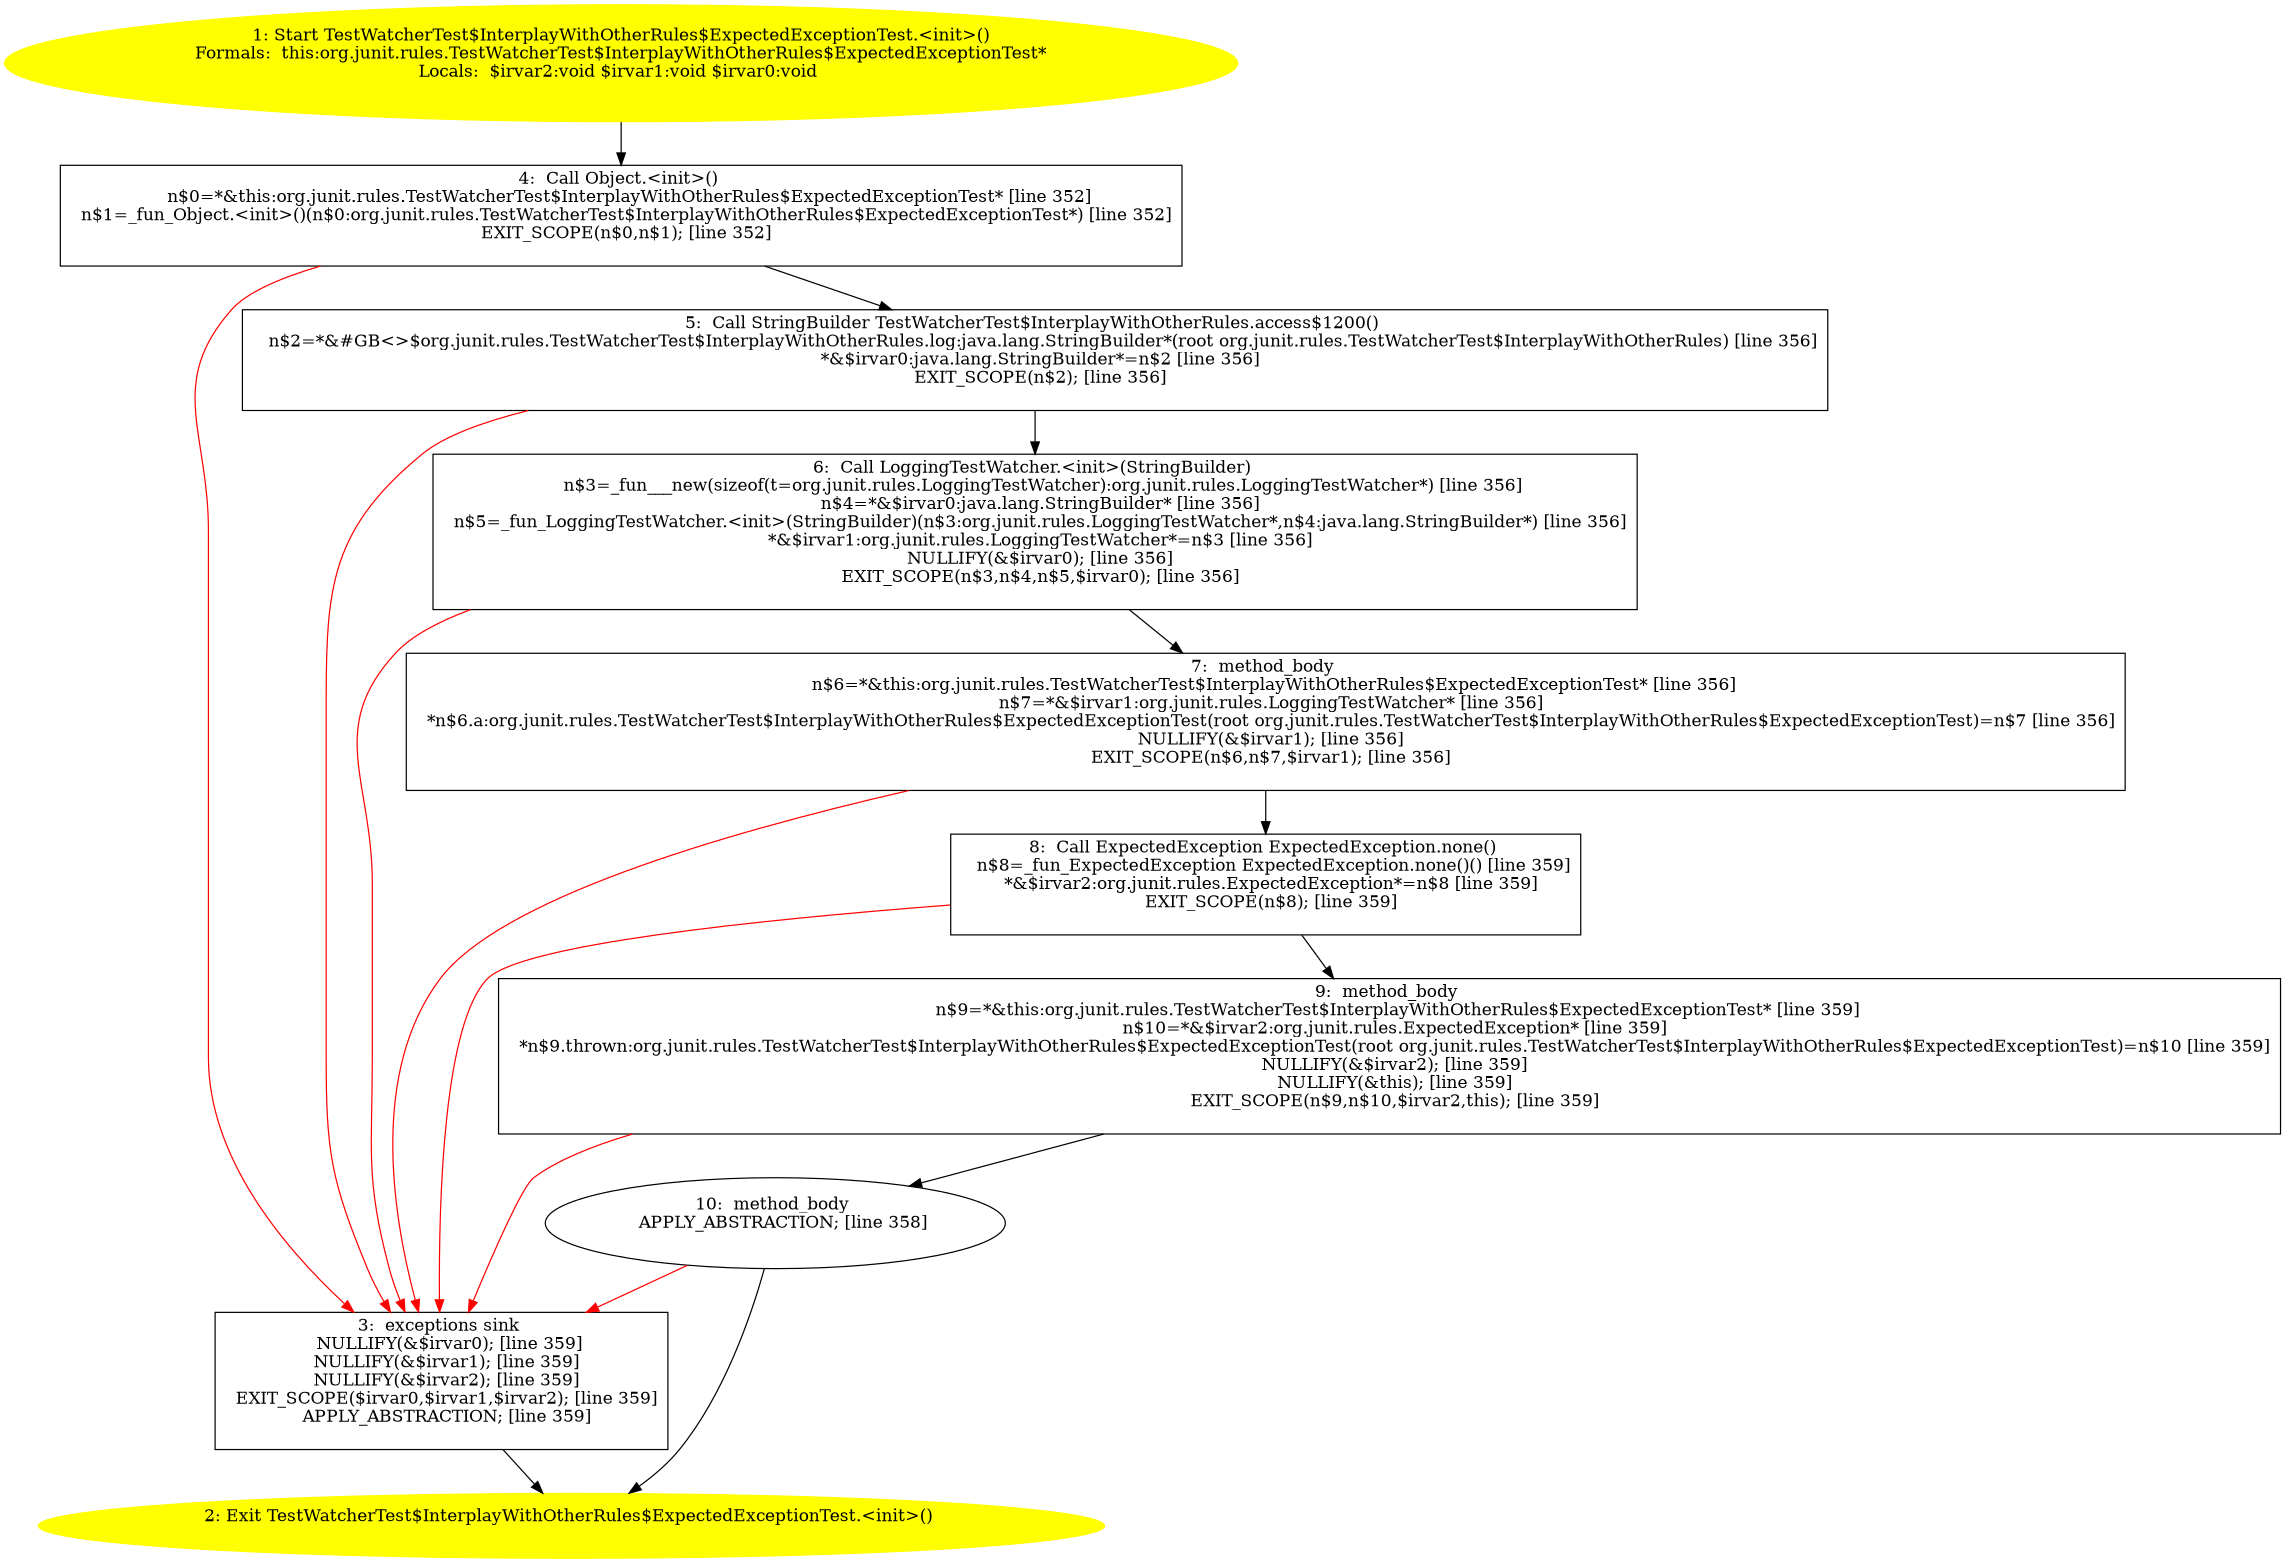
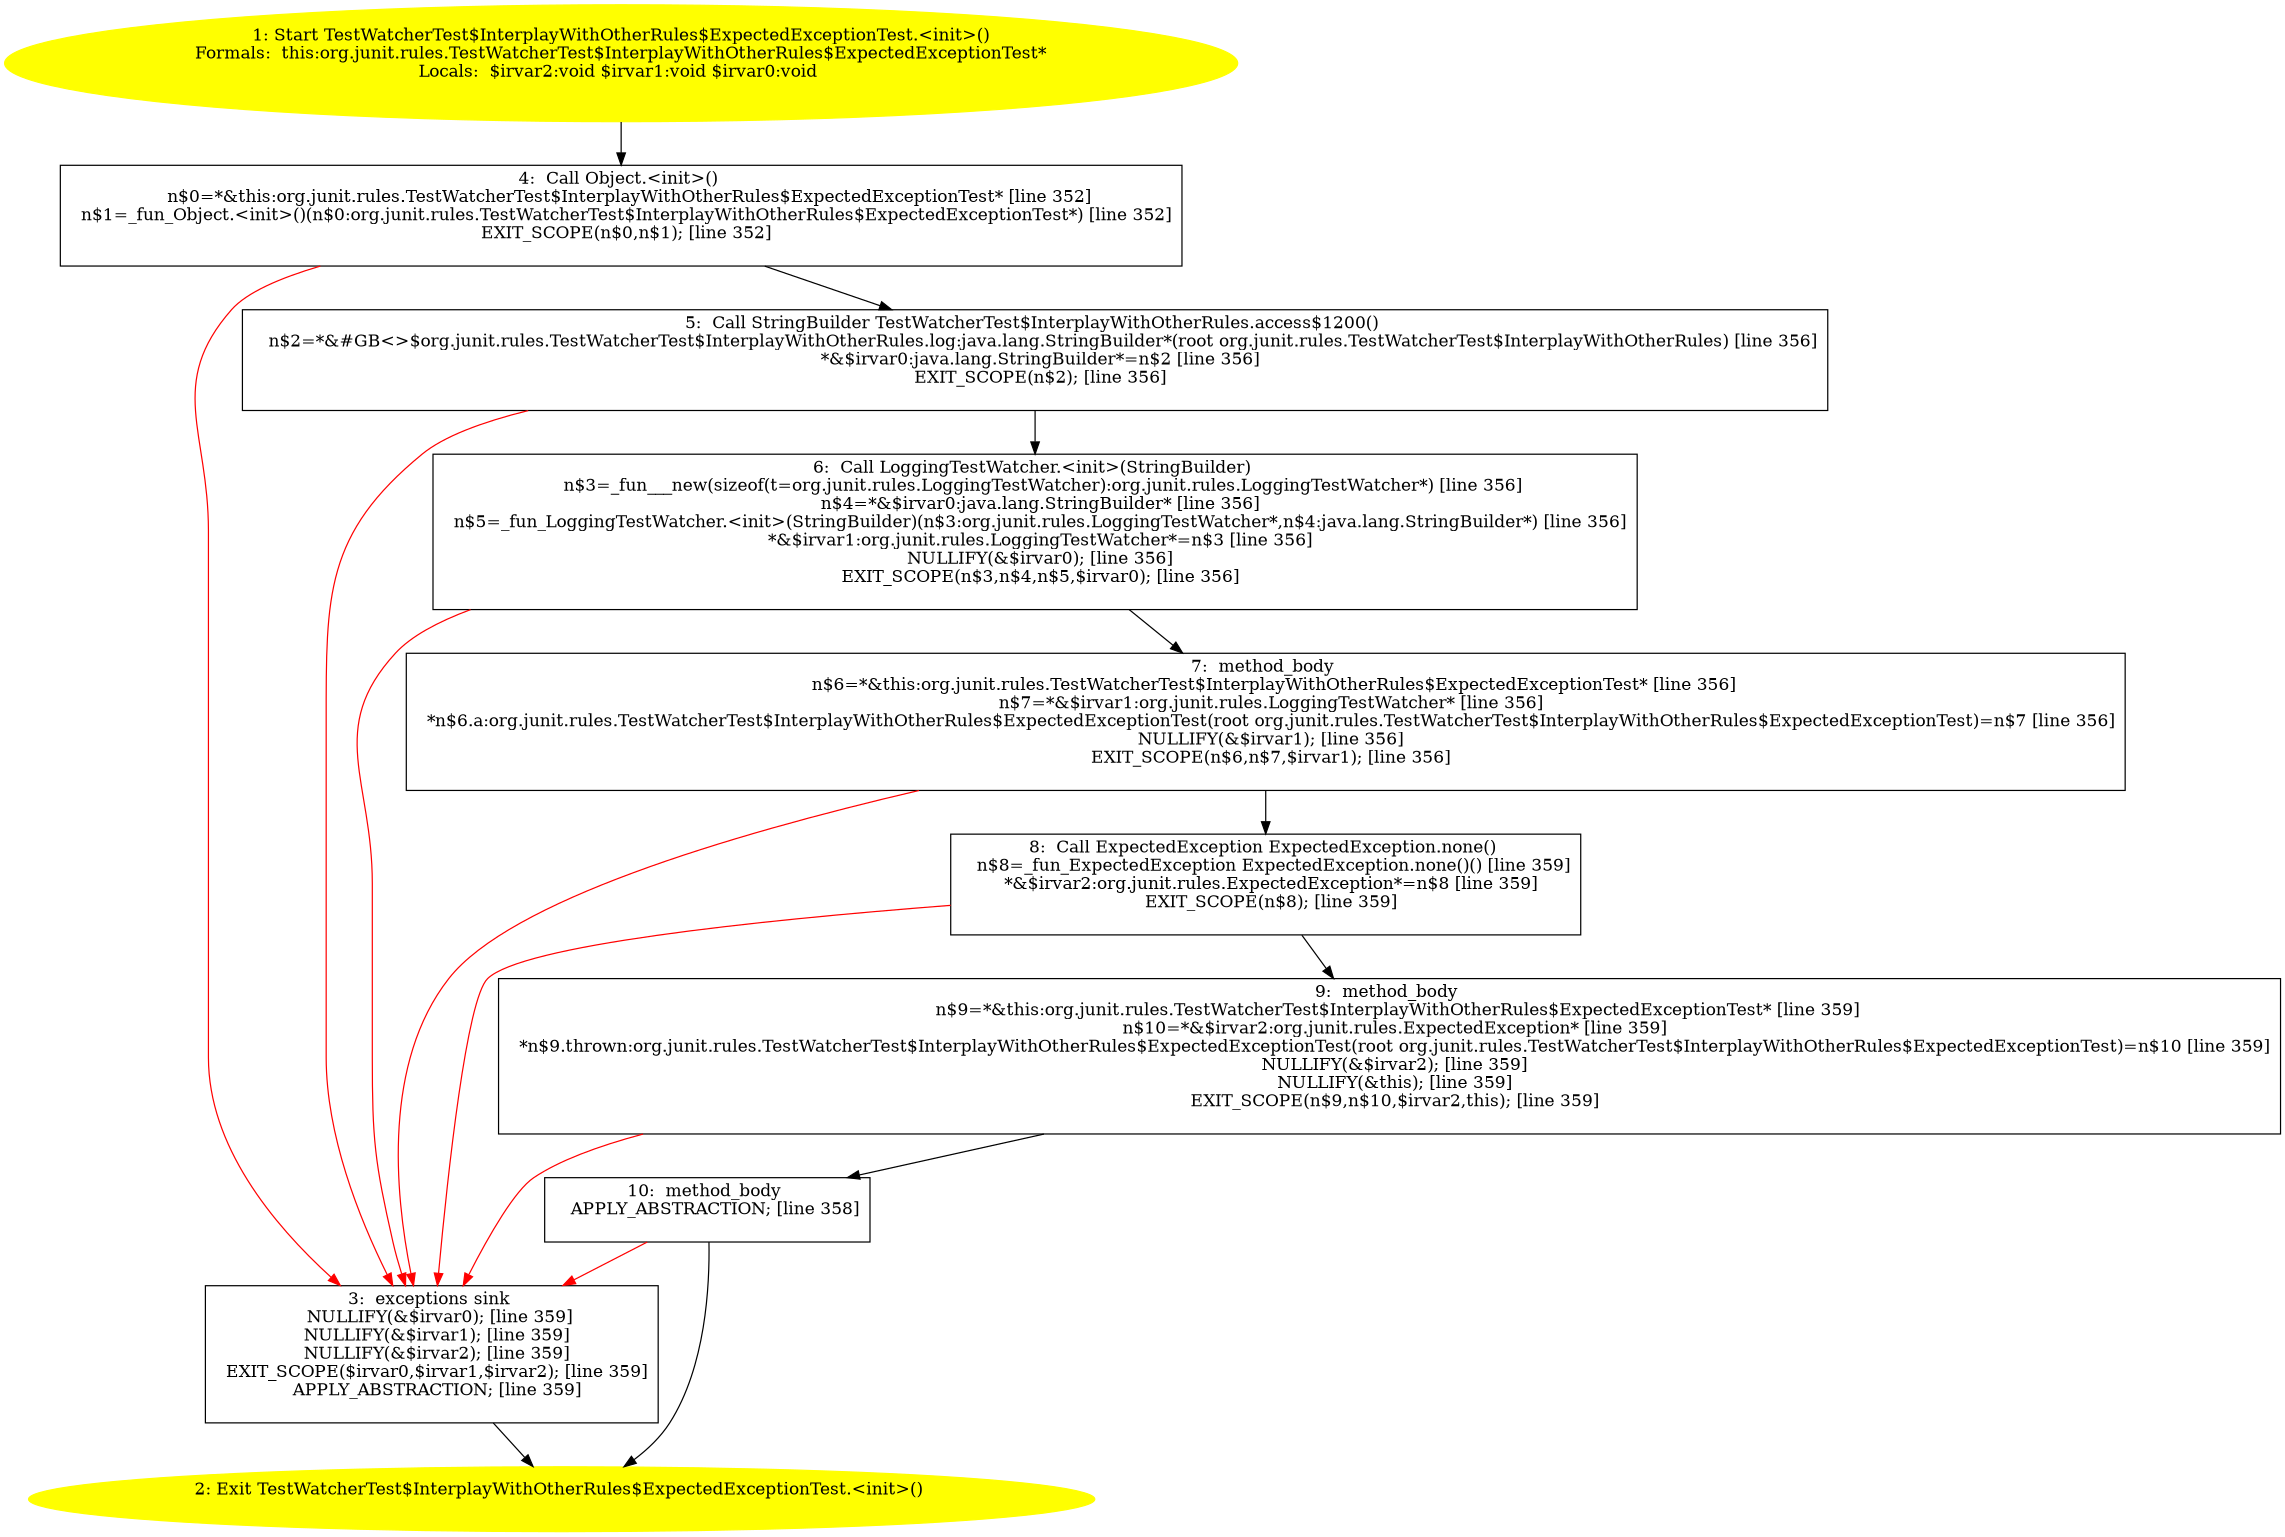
  digraph {
    node [shape=box]
    n1 [color=yellow label="1: Start TestWatcherTest$InterplayWithOtherRules$ExpectedExceptionTest.<init>()\nFormals:  this:org.junit.rules.TestWatcherTest$InterplayWithOtherRules$ExpectedExceptionTest*\nLocals:  $irvar2:void $irvar1:void $irvar0:void \n  " style=filled shape=""]
    n2 [label="4:  Call Object.<init>() \n   n$0=*&this:org.junit.rules.TestWatcherTest$InterplayWithOtherRules$ExpectedExceptionTest* [line 352]\n  n$1=_fun_Object.<init>()(n$0:org.junit.rules.TestWatcherTest$InterplayWithOtherRules$ExpectedExceptionTest*) [line 352]\n  EXIT_SCOPE(n$0,n$1); [line 352]\n "]
    n3 [label="3:  exceptions sink \n   NULLIFY(&$irvar0); [line 359]\n  NULLIFY(&$irvar1); [line 359]\n  NULLIFY(&$irvar2); [line 359]\n  EXIT_SCOPE($irvar0,$irvar1,$irvar2); [line 359]\n  APPLY_ABSTRACTION; [line 359]\n "]
    n4 [label="5:  Call StringBuilder TestWatcherTest$InterplayWithOtherRules.access$1200() \n   n$2=*&#GB<>$org.junit.rules.TestWatcherTest$InterplayWithOtherRules.log:java.lang.StringBuilder*(root org.junit.rules.TestWatcherTest$InterplayWithOtherRules) [line 356]\n  *&$irvar0:java.lang.StringBuilder*=n$2 [line 356]\n  EXIT_SCOPE(n$2); [line 356]\n "]
    n5 [color=yellow label="2: Exit TestWatcherTest$InterplayWithOtherRules$ExpectedExceptionTest.<init>() \n  " style=filled shape=""]
    n6 [label="6:  Call LoggingTestWatcher.<init>(StringBuilder) \n   n$3=_fun___new(sizeof(t=org.junit.rules.LoggingTestWatcher):org.junit.rules.LoggingTestWatcher*) [line 356]\n  n$4=*&$irvar0:java.lang.StringBuilder* [line 356]\n  n$5=_fun_LoggingTestWatcher.<init>(StringBuilder)(n$3:org.junit.rules.LoggingTestWatcher*,n$4:java.lang.StringBuilder*) [line 356]\n  *&$irvar1:org.junit.rules.LoggingTestWatcher*=n$3 [line 356]\n  NULLIFY(&$irvar0); [line 356]\n  EXIT_SCOPE(n$3,n$4,n$5,$irvar0); [line 356]\n "]
    n7 [label="7:  method_body \n   n$6=*&this:org.junit.rules.TestWatcherTest$InterplayWithOtherRules$ExpectedExceptionTest* [line 356]\n  n$7=*&$irvar1:org.junit.rules.LoggingTestWatcher* [line 356]\n  *n$6.a:org.junit.rules.TestWatcherTest$InterplayWithOtherRules$ExpectedExceptionTest(root org.junit.rules.TestWatcherTest$InterplayWithOtherRules$ExpectedExceptionTest)=n$7 [line 356]\n  NULLIFY(&$irvar1); [line 356]\n  EXIT_SCOPE(n$6,n$7,$irvar1); [line 356]\n "]
    n8 [label="8:  Call ExpectedException ExpectedException.none() \n   n$8=_fun_ExpectedException ExpectedException.none()() [line 359]\n  *&$irvar2:org.junit.rules.ExpectedException*=n$8 [line 359]\n  EXIT_SCOPE(n$8); [line 359]\n "]
    n9 [label="9:  method_body \n   n$9=*&this:org.junit.rules.TestWatcherTest$InterplayWithOtherRules$ExpectedExceptionTest* [line 359]\n  n$10=*&$irvar2:org.junit.rules.ExpectedException* [line 359]\n  *n$9.thrown:org.junit.rules.TestWatcherTest$InterplayWithOtherRules$ExpectedExceptionTest(root org.junit.rules.TestWatcherTest$InterplayWithOtherRules$ExpectedExceptionTest)=n$10 [line 359]\n  NULLIFY(&$irvar2); [line 359]\n  NULLIFY(&this); [line 359]\n  EXIT_SCOPE(n$9,n$10,$irvar2,this); [line 359]\n "]
-   n10 [label="10:  method_body \n   APPLY_ABSTRACTION; [line 358]\n " shape=ellipse]
+   n10 [label="10:  method_body \n   APPLY_ABSTRACTION; [line 358]\n "]
    n1 -> n2
    n2 -> n3 [color=red]
    n2 -> n4
    n3 -> n5
    n4 -> n3 [color=red]
    n4 -> n6
    n6 -> n3 [color=red]
    n6 -> n7
    n7 -> n3 [color=red]
    n7 -> n8
    n8 -> n3 [color=red]
    n8 -> n9
    n9 -> n3 [color=red]
    n9 -> n10
    n10 -> n3 [color=red]
    n10 -> n5
  }
